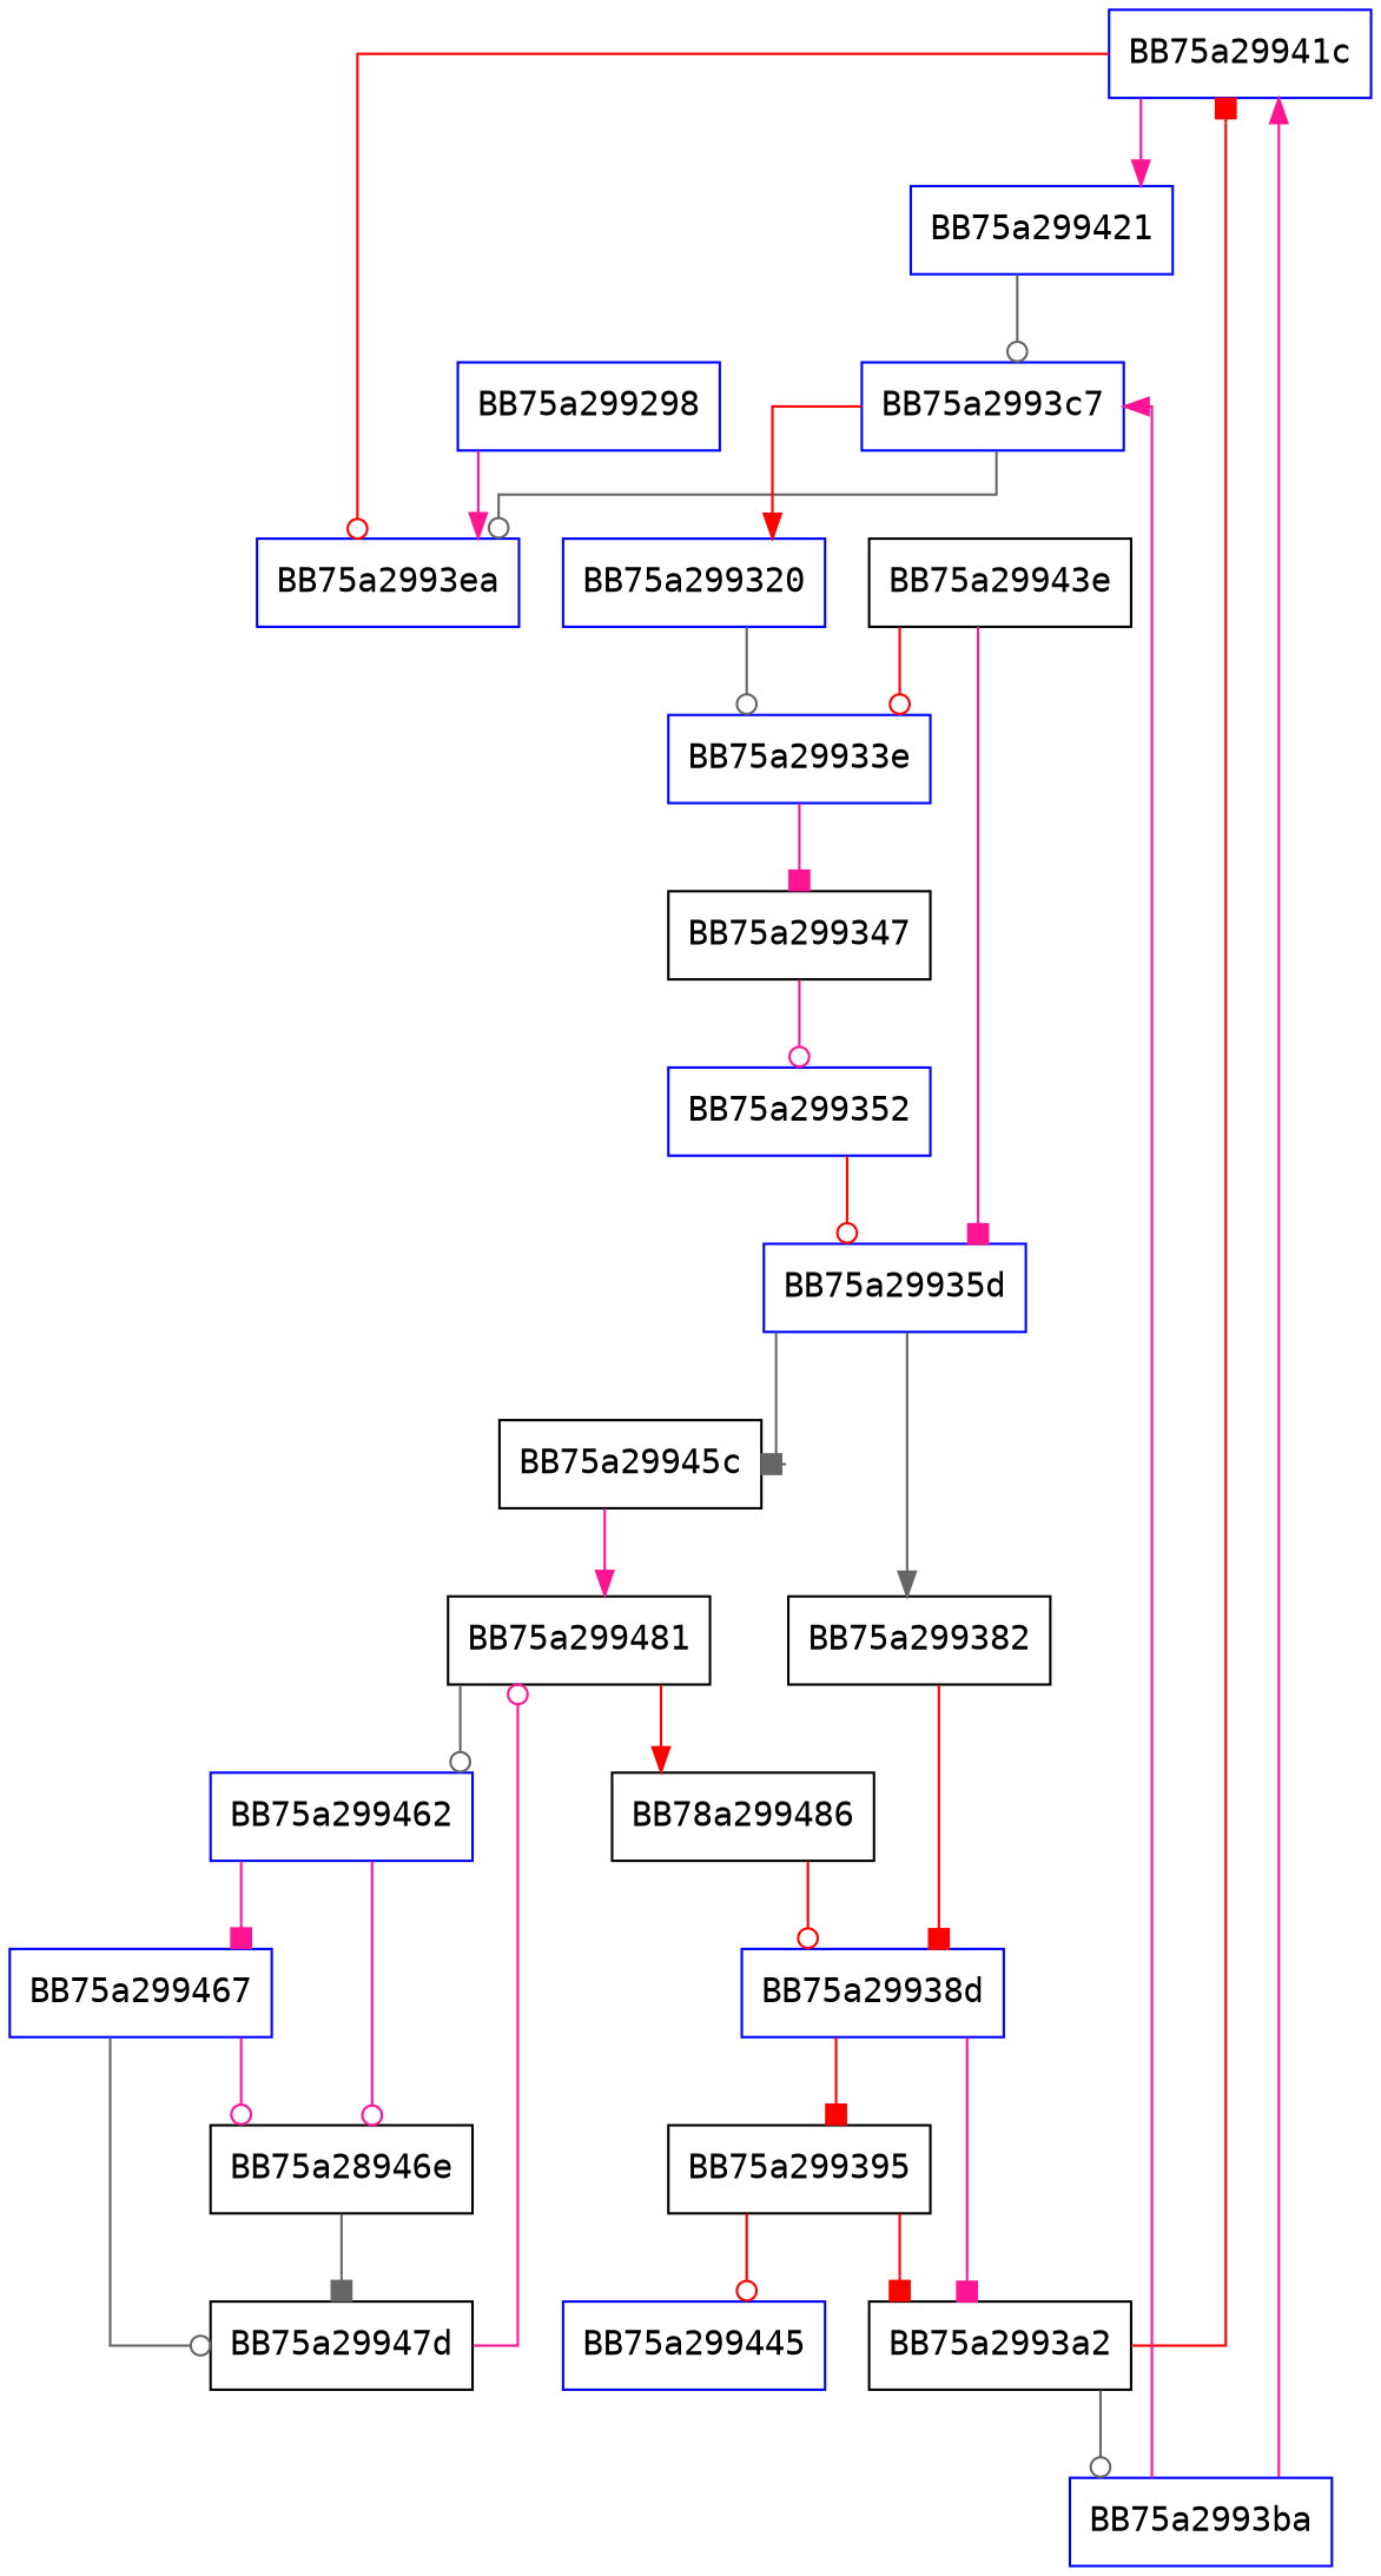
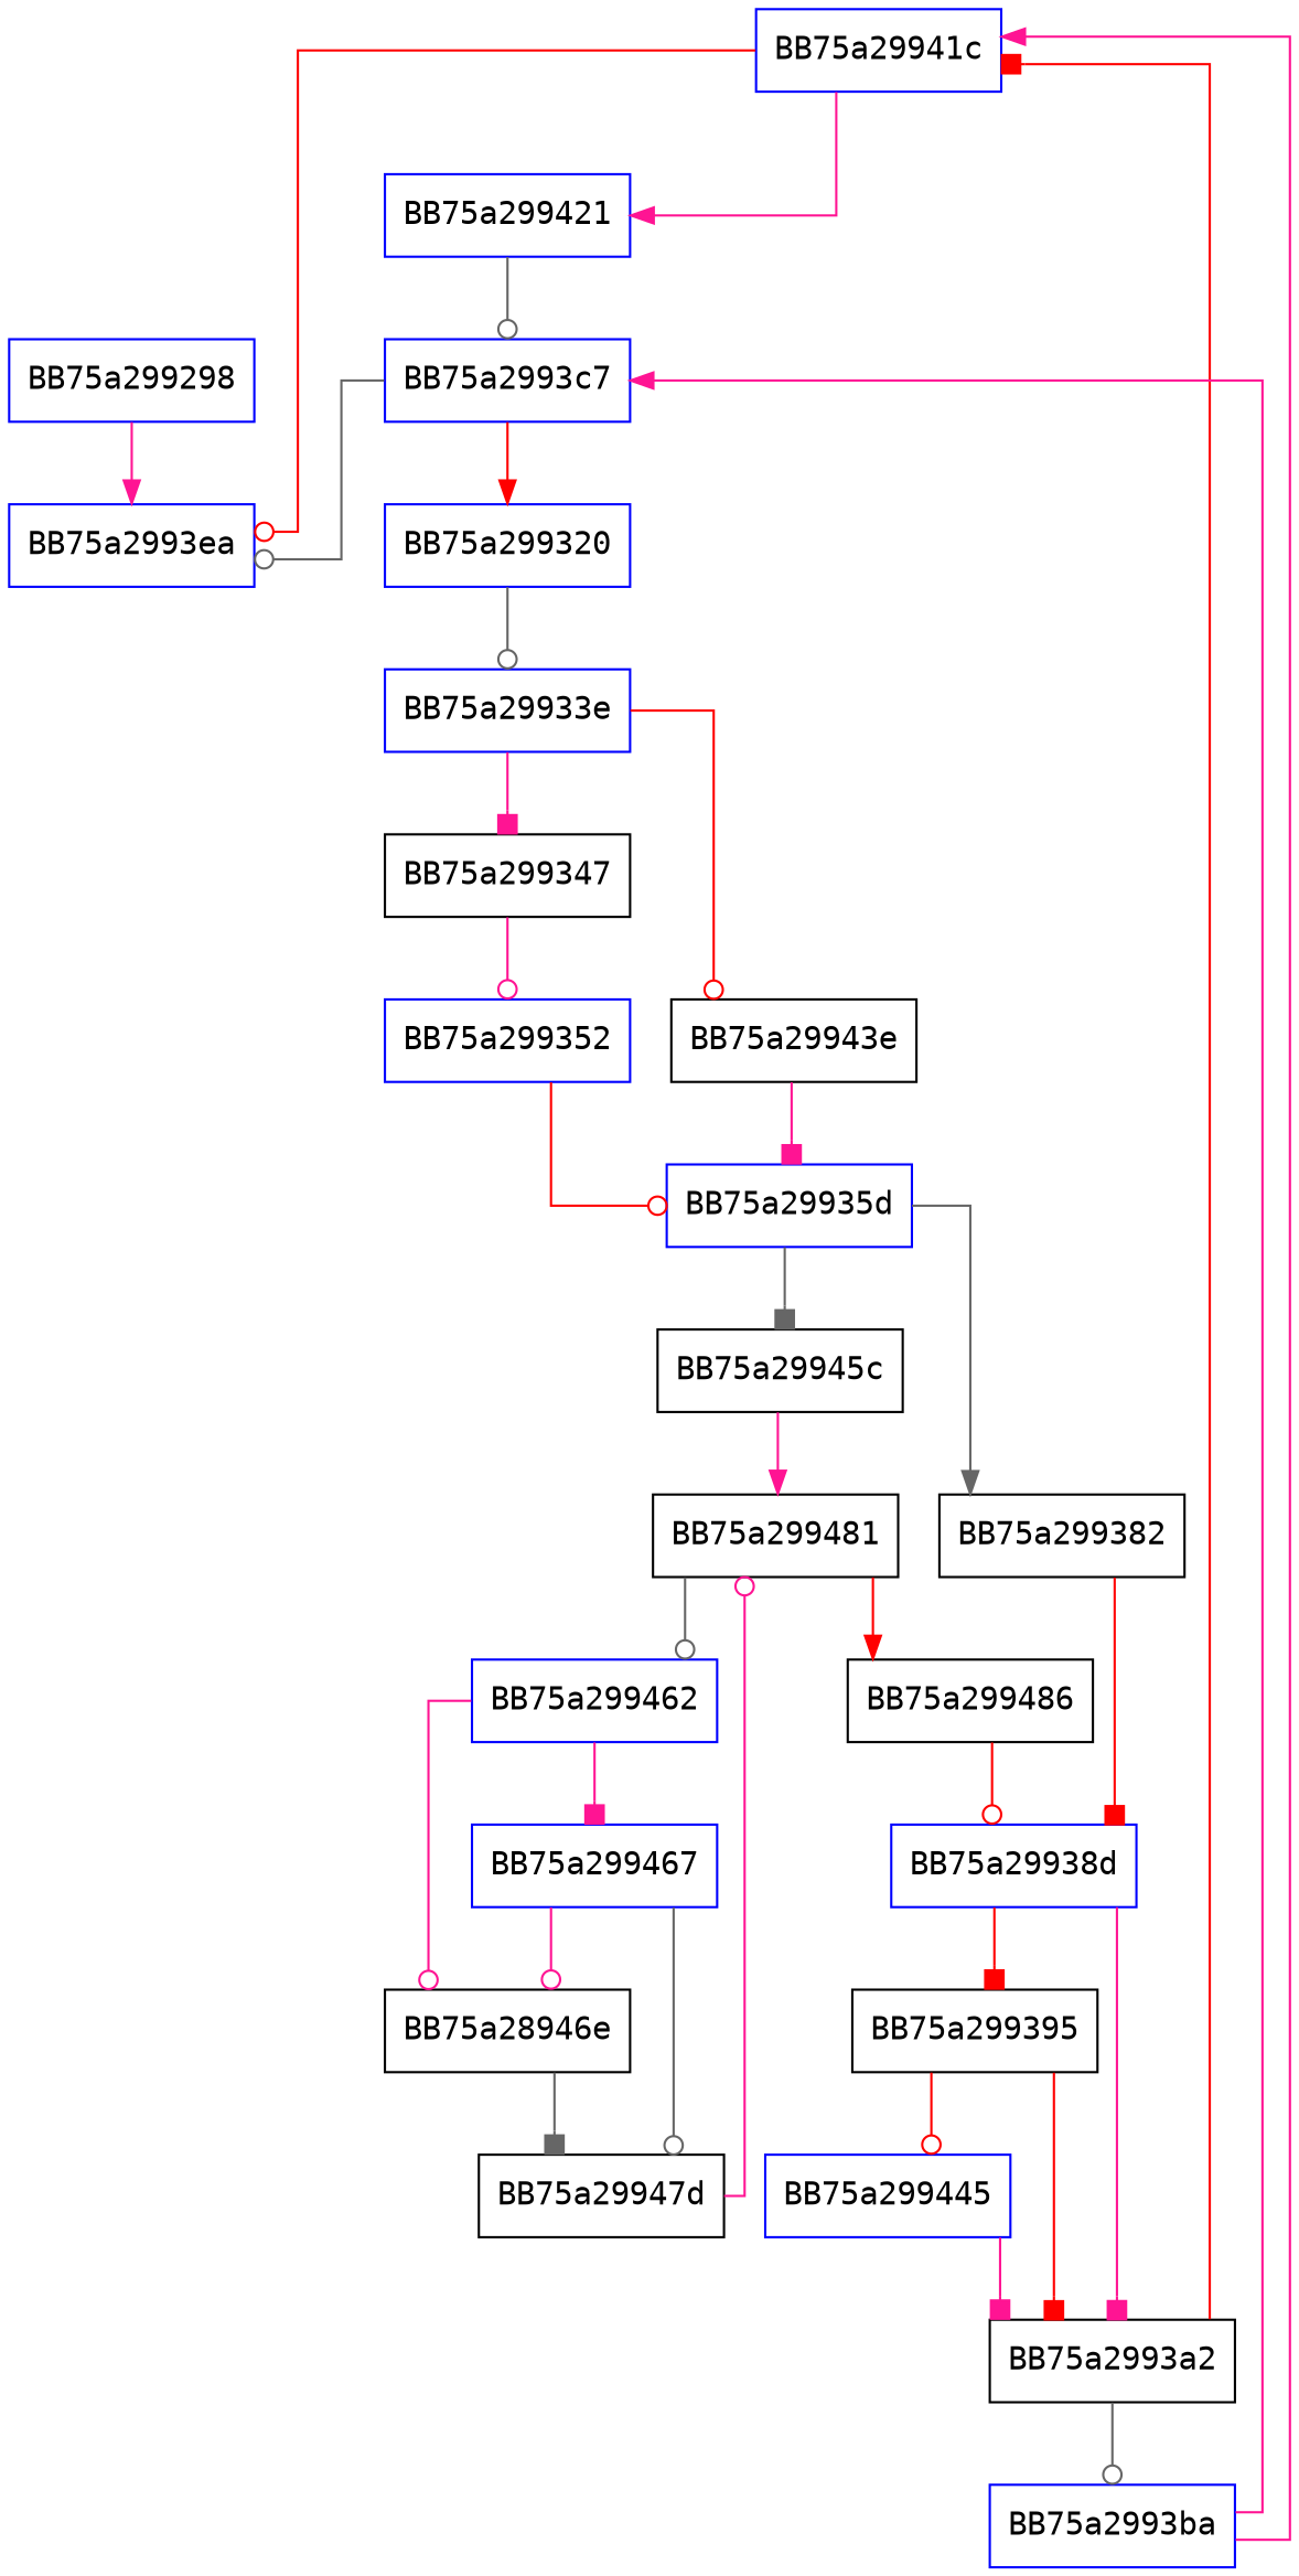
  digraph {
    fontname="DejaVu Sans Mono"
    splines=ortho
    node [color=blue fontname="DejaVu Sans Mono" shape=box]
    edge [arrowhead=odot color=deeppink fontname="DejaVu Sans Mono"]
    BB75a299298
    BB75a2993ea
    BB75a299320
    BB75a29933e
    BB75a29943e [color=black]
    BB75a299347 [color=black]
    BB75a29935d
    BB75a299352
    BB75a29945c [color=black]
    BB75a299382 [color=black]
    BB75a299481 [color=black]
    BB75a29938d
    BB75a299462
-   BB75a299486 [color=black label=BB78a299486]
+   BB75a299486 [color=black]
    BB75a2993a2 [color=black]
    BB75a299395 [color=black]
    BB75a29941c
    BB75a2993ba
    BB75a299445
    BB75a299421
    BB75a2993c7
    n22 [color=black label=BB75a28946e]
    BB75a299467
    BB75a29947d [color=black]
    BB75a299298 -> BB75a2993ea [arrowhead=normal]
    BB75a299320 -> BB75a29933e [color=gray40]
-   BB75a29943e -> BB75a29933e [color=red]
+   BB75a29933e -> BB75a29943e [color=red]
    BB75a29933e -> BB75a299347 [arrowhead=box]
    BB75a29943e -> BB75a29935d [arrowhead=box]
    BB75a299347 -> BB75a299352
    BB75a29935d -> BB75a29945c [arrowhead=box color=gray40]
    BB75a29935d -> BB75a299382 [arrowhead=normal color=gray40]
    BB75a299352 -> BB75a29935d [color=red]
    BB75a29945c -> BB75a299481 [arrowhead=normal]
    BB75a299382 -> BB75a29938d [arrowhead=box color=red]
    BB75a299481 -> BB75a299462 [color=gray40]
    BB75a299481 -> BB75a299486 [arrowhead=normal color=red]
    BB75a29938d -> BB75a2993a2 [arrowhead=box]
    BB75a29938d -> BB75a299395 [arrowhead=box color=red]
    BB75a299462 -> n22
    BB75a299462 -> BB75a299467 [arrowhead=box]
    BB75a299486 -> BB75a29938d [color=red]
    BB75a2993a2 -> BB75a29941c [arrowhead=box color=red]
    BB75a2993a2 -> BB75a2993ba [color=gray40]
    BB75a299395 -> BB75a2993a2 [arrowhead=box color=red]
    BB75a299395 -> BB75a299445 [color=red]
    BB75a29941c -> BB75a2993ea [color=red]
    BB75a29941c -> BB75a299421 [arrowhead=normal]
    BB75a2993ba -> BB75a29941c [arrowhead=normal]
    BB75a2993ba -> BB75a2993c7 [arrowhead=normal]
+   BB75a299445 -> BB75a2993a2 [arrowhead=box]
    BB75a299421 -> BB75a2993c7 [color=gray40]
    BB75a2993c7 -> BB75a2993ea [color=gray40]
    BB75a2993c7 -> BB75a299320 [arrowhead=normal color=red]
    n22 -> BB75a29947d [arrowhead=box color=gray40]
    BB75a299467 -> n22
    BB75a299467 -> BB75a29947d [color=gray40]
    BB75a29947d -> BB75a299481
  }
